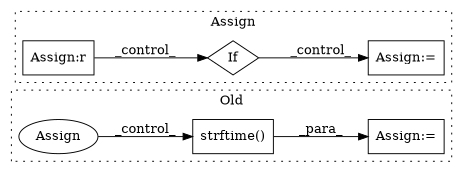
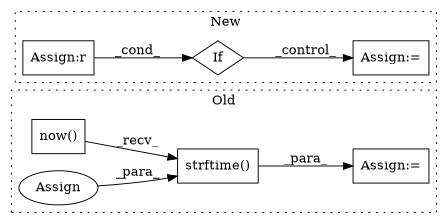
  digraph {
    rankdir=LR
    node [a=75 l=3 shape=box]
+   n1 [l=14 label="now()" s=2561]
    n2 [l="13,1" label="strftime()" s="2599,2631"]
    n3 [a=66 l=19 label=Assign s=2612 shape=ellipse]
    n4 [a=68 label="Assign:=" s=2596]
    n5 [a=96 label=If s=4214 shape=diamond]
    n6 [a=40 l=22 label="Assign:r" s=4217]
    n7 [a=68 label="Assign:=" s=4717]
    subgraph cluster_1 {
      label=Old
      style=dotted
+     n1
      n2
      n3
      n4
    }
    subgraph cluster_2 {
-     label=Assign
+     label=New
      style=dotted
      n5
      n6
      n7
    }
+   n1 -> n2 [label=_recv_]
    n2 -> n4 [label=_para_]
-   n3 -> n2 [label=_control_]
+   n3 -> n2 [label=_para_]
    n5 -> n7 [label=_control_]
-   n6 -> n5 [label=_control_]
+   n6 -> n5 [label=_cond_]
  }
